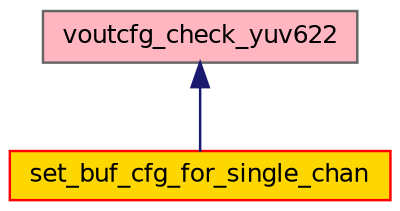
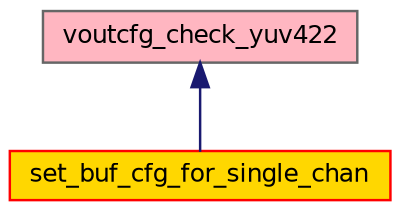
  digraph {
    rankdir=TB
    node [fontname=Helvetica fontsize=10 shape=record style=filled]
-   n1 [color=gray40 fillcolor=lightpink fontcolor=black height=0.2 label=voutcfg_check_yuv622 width=0.4]
+   n1 [color=gray40 fillcolor=lightpink fontcolor=black height=0.2 label=voutcfg_check_yuv422 width=0.4]
    n2 [color=red height=0.2 label=set_buf_cfg_for_single_chan width=0.4 fillcolor=gold]
    n1 -> n2 [color=midnightblue dir=back fontname=Helvetica fontsize=10 labelfontname=Helvetica labelfontsize=10 style=solid]
  }
